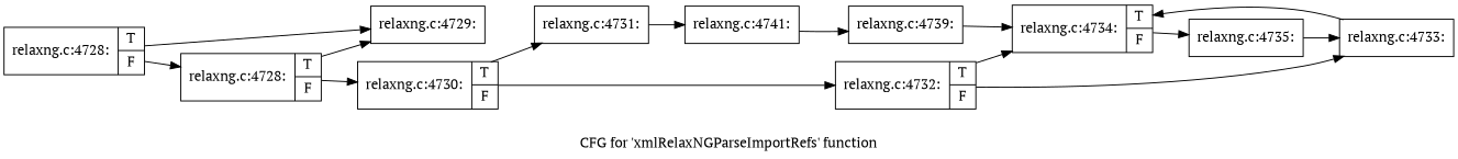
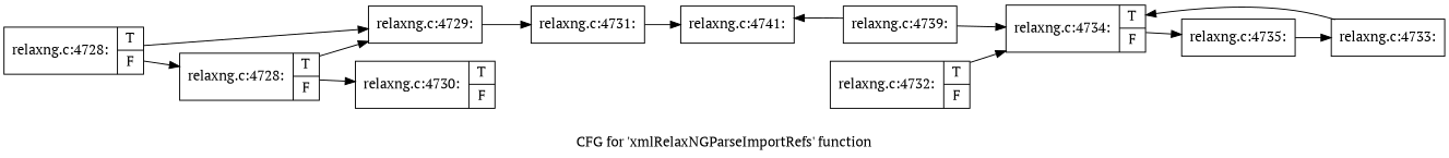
  digraph {
    fontname="PT Serif"
    label="CFG for 'xmlRelaxNGParseImportRefs' function"
    rankdir=LR
    node [fontname="PT Serif" shape=record]
    edge [fontname="PT Serif"]
    n1 [label="{relaxng.c:4729:}"]
    n2 [label="{relaxng.c:4728:|{<s0>T|<s1>F}}"]
    n3 [label="{relaxng.c:4728:|{<s0>T|<s1>F}}"]
    n4 [label="{relaxng.c:4741:}"]
    n5 [label="{relaxng.c:4730:|{<s0>T|<s1>F}}"]
    n6 [label="{relaxng.c:4731:}"]
    n7 [label="{relaxng.c:4732:|{<s0>T|<s1>F}}"]
    n8 [label="{relaxng.c:4733:}"]
    n9 [label="{relaxng.c:4734:|{<s0>T|<s1>F}}"]
    n10 [label="{relaxng.c:4735:}"]
    n11 [label="{relaxng.c:4739:}"]
    n2 -> n1
    n2 -> n3
    n3 -> n1
    n3 -> n5
-   n5 -> n6
-   n5 -> n7
+   n1 -> n6
    n6 -> n4
-   n7 -> n8
    n7 -> n9
    n8 -> n9
    n9 -> n10
    n10 -> n8
-   n4 -> n11
+   n11 -> n4
    n11 -> n9
  }
